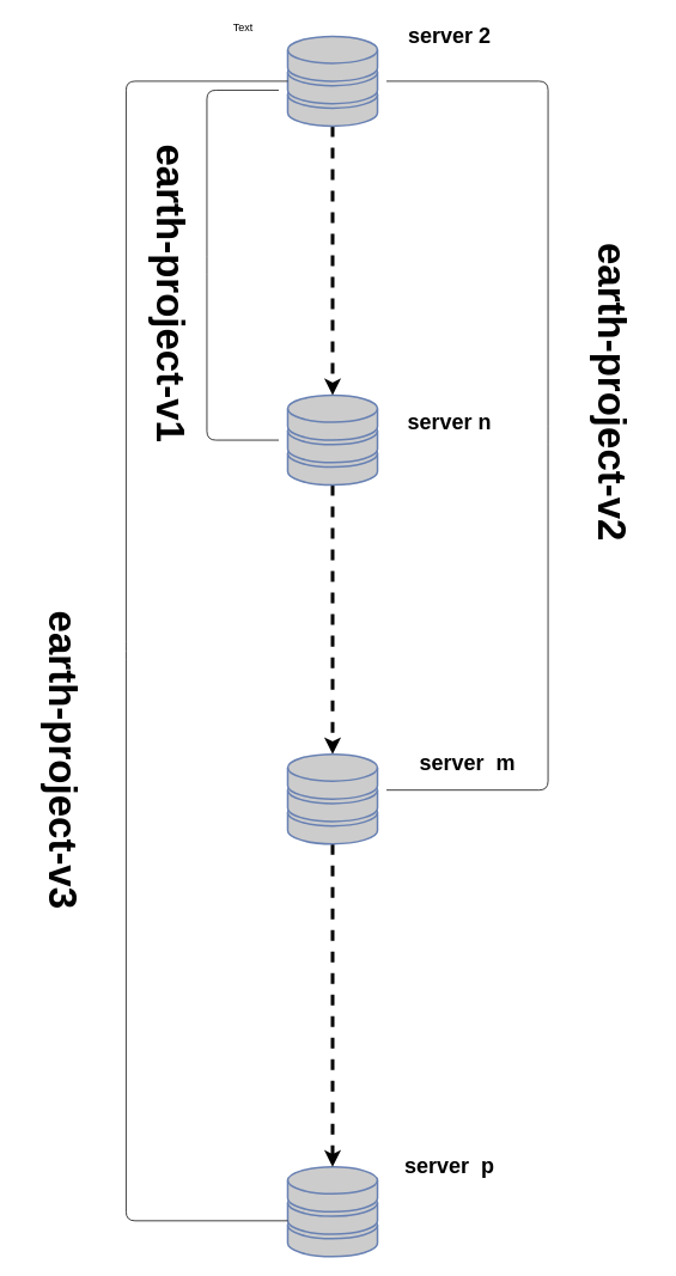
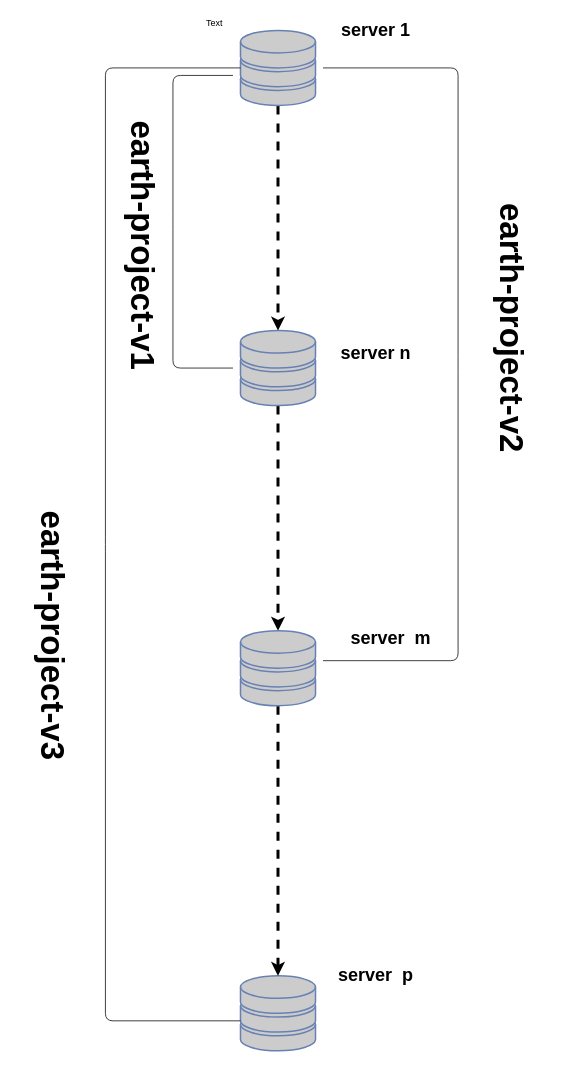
  <mxCell id="0" value="" />
  <mxCell id="1" parent="0" />
  <mxCell id="2" value="" style="fontColor=#0066CC;verticalAlign=top;verticalLabelPosition=bottom;labelPosition=center;align=center;html=1;fillColor=#CCCCCC;strokeColor=#6881B3;gradientColor=none;gradientDirection=north;strokeWidth=2;shape=mxgraph.networks.storage;rounded=0;shadow=0;comic=0;" vertex="1" parent="1"><mxGeometry x="320" y="1300" width="100" height="100" as="geometry" /></mxCell>
  <mxCell id="3" style="edgeStyle=orthogonalEdgeStyle;rounded=0;orthogonalLoop=1;jettySize=auto;html=1;entryX=0.5;entryY=0;entryDx=0;entryDy=0;entryPerimeter=0;dashed=1;strokeWidth=4;" edge="1" parent="1" source="4" target="8"><mxGeometry relative="1" as="geometry" /></mxCell>
  <mxCell id="4" value="" style="fontColor=#0066CC;verticalAlign=top;verticalLabelPosition=bottom;labelPosition=center;align=center;html=1;fillColor=#CCCCCC;strokeColor=#6881B3;gradientColor=none;gradientDirection=north;strokeWidth=2;shape=mxgraph.networks.storage;rounded=0;shadow=0;comic=0;" vertex="1" parent="1"><mxGeometry x="320" y="440" width="100" height="100" as="geometry" /></mxCell>
  <mxCell id="5" value="" style="edgeStyle=orthogonalEdgeStyle;rounded=0;orthogonalLoop=1;jettySize=auto;html=1;dashed=1;strokeWidth=4;" edge="1" parent="1" source="6" target="4"><mxGeometry relative="1" as="geometry" /></mxCell>
  <mxCell id="6" value="" style="fontColor=#0066CC;verticalAlign=top;verticalLabelPosition=bottom;labelPosition=center;align=center;html=1;fillColor=#CCCCCC;strokeColor=#6881B3;gradientColor=none;gradientDirection=north;strokeWidth=2;shape=mxgraph.networks.storage;rounded=0;shadow=0;comic=0;noLabel=1;" vertex="1" parent="1"><mxGeometry x="320" y="40" width="100" height="100" as="geometry" /></mxCell>
  <mxCell id="7" style="edgeStyle=orthogonalEdgeStyle;rounded=0;orthogonalLoop=1;jettySize=auto;html=1;entryX=0.5;entryY=0;entryDx=0;entryDy=0;entryPerimeter=0;dashed=1;strokeWidth=4;" edge="1" parent="1" source="8" target="2"><mxGeometry relative="1" as="geometry" /></mxCell>
  <mxCell id="8" value="" style="fontColor=#0066CC;verticalAlign=top;verticalLabelPosition=bottom;labelPosition=center;align=center;html=1;fillColor=#CCCCCC;strokeColor=#6881B3;gradientColor=none;gradientDirection=north;strokeWidth=2;shape=mxgraph.networks.storage;rounded=0;shadow=0;comic=0;" vertex="1" parent="1"><mxGeometry x="320" y="840" width="100" height="100" as="geometry" /></mxCell>
- <mxCell id="9" value="server 2" style="text;strokeColor=none;fillColor=none;html=1;fontSize=24;fontStyle=1;verticalAlign=middle;align=center;" vertex="1" parent="1"><mxGeometry x="450" y="20" width="100" height="40" as="geometry" /></mxCell>
+ <mxCell id="9" value="server 1" style="text;strokeColor=none;fillColor=none;html=1;fontSize=24;fontStyle=1;verticalAlign=middle;align=center;" vertex="1" parent="1"><mxGeometry x="450" y="20" width="100" height="40" as="geometry" /></mxCell>
  <mxCell id="10" value="server n" style="text;strokeColor=none;fillColor=none;html=1;fontSize=24;fontStyle=1;verticalAlign=middle;align=center;" vertex="1" parent="1"><mxGeometry x="450" y="450" width="100" height="40" as="geometry" /></mxCell>
  <mxCell id="11" value="server&amp;nbsp; m" style="text;strokeColor=none;fillColor=none;html=1;fontSize=24;fontStyle=1;verticalAlign=middle;align=center;" vertex="1" parent="1"><mxGeometry x="470" y="830" width="100" height="40" as="geometry" /></mxCell>
  <mxCell id="12" value="server&amp;nbsp; p" style="text;strokeColor=none;fillColor=none;html=1;fontSize=24;fontStyle=1;verticalAlign=middle;align=center;" vertex="1" parent="1"><mxGeometry x="450" y="1280" width="100" height="40" as="geometry" /></mxCell>
  <mxCell id="13" value="" style="shape=curlyBracket;whiteSpace=wrap;html=1;rounded=1;size=0;" vertex="1" parent="1"><mxGeometry x="230" y="100" width="80" height="390" as="geometry" /></mxCell>
  <mxCell id="14" value="" style="shape=curlyBracket;whiteSpace=wrap;html=1;rounded=1;size=0;direction=west;" vertex="1" parent="1"><mxGeometry x="430" y="90" width="180" height="790" as="geometry" /></mxCell>
- <mxCell id="15" value="Text" style="text;html=1;align=center;verticalAlign=middle;resizable=0;points=[];autosize=1;" vertex="1" parent="1"><mxGeometry x="250" y="20" width="40" height="20" as="geometry" /></mxCell>
+ <mxCell id="15" value="Text" style="text;html=1;align=center;verticalAlign=middle;resizable=0;points=[];autosize=1;" vertex="1" parent="1"><mxGeometry x="265" y="20" width="40" height="20" as="geometry" /></mxCell>
  <mxCell id="16" value="" style="shape=curlyBracket;whiteSpace=wrap;html=1;rounded=1;size=0;" vertex="1" parent="1"><mxGeometry x="140" y="90" width="180" height="1270" as="geometry" /></mxCell>
  <mxCell id="17" value="earth-project-v2" style="text;strokeColor=none;fillColor=none;html=1;fontSize=44;fontStyle=1;verticalAlign=middle;align=left;fontFamily=Helvetica;rotation=90;strokeWidth=1;perimeterSpacing=3;shadow=0;horizontal=1;textDirection=rtl;labelPosition=right;verticalLabelPosition=middle;" vertex="1" parent="1"><mxGeometry x="631" y="530" width="100" height="40" as="geometry" /></mxCell>
  <mxCell id="18" value="earth-project-v3" style="text;strokeColor=none;fillColor=none;html=1;fontSize=44;fontStyle=1;verticalAlign=middle;align=left;fontFamily=Helvetica;rotation=90;strokeWidth=1;perimeterSpacing=3;shadow=0;horizontal=1;textDirection=rtl;labelPosition=right;verticalLabelPosition=middle;" vertex="1" parent="1"><mxGeometry x="20" y="940" width="100" height="40" as="geometry" /></mxCell>
  <mxCell id="19" value="earth-project-v1" style="text;strokeColor=none;fillColor=none;html=1;fontSize=44;fontStyle=1;verticalAlign=middle;align=left;fontFamily=Helvetica;rotation=90;strokeWidth=1;perimeterSpacing=3;shadow=0;horizontal=1;textDirection=rtl;labelPosition=right;verticalLabelPosition=middle;" vertex="1" parent="1"><mxGeometry x="140" y="420" width="100" height="40" as="geometry" /></mxCell>
